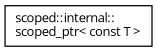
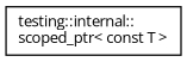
  digraph {
    rankdir=LR
    fontname="Open Sans"
-   n1 [color=black fillcolor=white fontname="Open Sans" fontsize=10 height=0.2 label="scoped::internal::\lscoped_ptr\< const T \>" shape=record style=filled width=0.4]
+   n1 [color=black fillcolor=white fontname="Open Sans" fontsize=10 height=0.2 label="testing::internal::\lscoped_ptr\< const T \>" shape=record style=filled width=0.4]
  }
